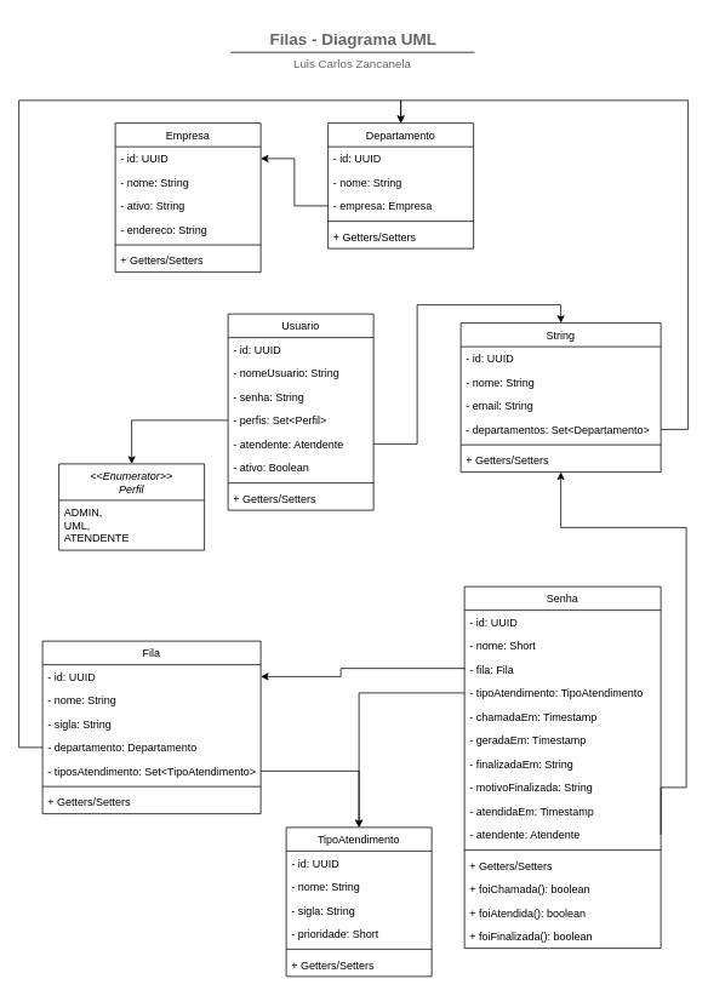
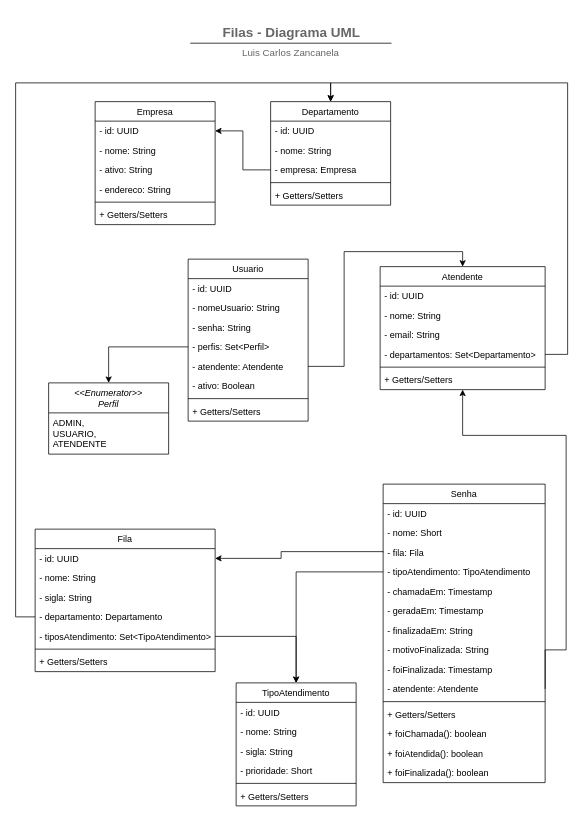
  <mxCell id="0" />
  <mxCell id="1" parent="0" />
  <mxCell id="2" value="Empresa" style="swimlane;fontStyle=0;align=center;verticalAlign=top;childLayout=stackLayout;horizontal=1;startSize=26;horizontalStack=0;resizeParent=1;resizeLast=0;collapsible=1;marginBottom=0;rounded=0;shadow=0;strokeWidth=1;" parent="1" vertex="1"><mxGeometry x="126" y="135" width="160" height="164" as="geometry"><mxRectangle x="230" y="140" width="160" height="26" as="alternateBounds" /></mxGeometry></mxCell>
  <mxCell id="3" value="- id: UUID" style="text;align=left;verticalAlign=top;spacingLeft=4;spacingRight=4;overflow=hidden;rotatable=0;points=[[0,0.5],[1,0.5]];portConstraint=eastwest;" parent="2" vertex="1"><mxGeometry y="26" width="160" height="26" as="geometry" /></mxCell>
  <mxCell id="4" value="- nome: String" style="text;align=left;verticalAlign=top;spacingLeft=4;spacingRight=4;overflow=hidden;rotatable=0;points=[[0,0.5],[1,0.5]];portConstraint=eastwest;" parent="2" vertex="1"><mxGeometry y="52" width="160" height="26" as="geometry" /></mxCell>
  <mxCell id="5" value="- ativo: String" style="text;align=left;verticalAlign=top;spacingLeft=4;spacingRight=4;overflow=hidden;rotatable=0;points=[[0,0.5],[1,0.5]];portConstraint=eastwest;rounded=0;shadow=0;html=0;" parent="2" vertex="1"><mxGeometry y="78" width="160" height="26" as="geometry" /></mxCell>
  <mxCell id="6" value="- endereco: String" style="text;align=left;verticalAlign=top;spacingLeft=4;spacingRight=4;overflow=hidden;rotatable=0;points=[[0,0.5],[1,0.5]];portConstraint=eastwest;rounded=0;shadow=0;html=0;" parent="2" vertex="1"><mxGeometry y="104" width="160" height="26" as="geometry" /></mxCell>
  <mxCell id="7" value="" style="line;html=1;strokeWidth=1;align=left;verticalAlign=middle;spacingTop=-1;spacingLeft=3;spacingRight=3;rotatable=0;labelPosition=right;points=[];portConstraint=eastwest;" parent="2" vertex="1"><mxGeometry y="130" width="160" height="8" as="geometry" /></mxCell>
  <mxCell id="8" value="+ Getters/Setters" style="text;align=left;verticalAlign=top;spacingLeft=4;spacingRight=4;overflow=hidden;rotatable=0;points=[[0,0.5],[1,0.5]];portConstraint=eastwest;rounded=0;shadow=0;html=0;" parent="2" vertex="1"><mxGeometry y="138" width="160" height="26" as="geometry" /></mxCell>
- <mxCell id="9" style="edgeStyle=orthogonalEdgeStyle;rounded=0;orthogonalLoop=1;jettySize=auto;html=1;entryX=0.5;entryY=0;entryDx=0;entryDy=0;exitX=0;exitY=0.5;exitDx=0;exitDy=0;endArrow=open;" parent="1" source="14" target="55" edge="1"><mxGeometry relative="1" as="geometry"><Array as="points"><mxPoint x="20" y="822" /><mxPoint x="20" y="110" /><mxPoint x="440" y="110" /></Array></mxGeometry></mxCell>
+ <mxCell id="9" style="edgeStyle=orthogonalEdgeStyle;rounded=0;orthogonalLoop=1;jettySize=auto;html=1;entryX=0.5;entryY=0;entryDx=0;entryDy=0;exitX=0;exitY=0.5;exitDx=0;exitDy=0;" parent="1" source="14" target="55" edge="1"><mxGeometry relative="1" as="geometry"><Array as="points"><mxPoint x="20" y="822" /><mxPoint x="20" y="110" /><mxPoint x="440" y="110" /></Array></mxGeometry></mxCell>
  <mxCell id="10" value="Fila" style="swimlane;fontStyle=0;align=center;verticalAlign=top;childLayout=stackLayout;horizontal=1;startSize=26;horizontalStack=0;resizeParent=1;resizeLast=0;collapsible=1;marginBottom=0;rounded=0;shadow=0;strokeWidth=1;" parent="1" vertex="1"><mxGeometry x="46" y="705" width="240" height="190" as="geometry"><mxRectangle x="130" y="380" width="160" height="26" as="alternateBounds" /></mxGeometry></mxCell>
  <mxCell id="11" value="- id: UUID" style="text;align=left;verticalAlign=top;spacingLeft=4;spacingRight=4;overflow=hidden;rotatable=0;points=[[0,0.5],[1,0.5]];portConstraint=eastwest;" parent="10" vertex="1"><mxGeometry y="26" width="240" height="26" as="geometry" /></mxCell>
  <mxCell id="12" value="- nome: String" style="text;align=left;verticalAlign=top;spacingLeft=4;spacingRight=4;overflow=hidden;rotatable=0;points=[[0,0.5],[1,0.5]];portConstraint=eastwest;rounded=0;shadow=0;html=0;" parent="10" vertex="1"><mxGeometry y="52" width="240" height="26" as="geometry" /></mxCell>
  <mxCell id="13" value="- sigla: String" style="text;align=left;verticalAlign=top;spacingLeft=4;spacingRight=4;overflow=hidden;rotatable=0;points=[[0,0.5],[1,0.5]];portConstraint=eastwest;rounded=0;shadow=0;html=0;" parent="10" vertex="1"><mxGeometry y="78" width="240" height="26" as="geometry" /></mxCell>
  <mxCell id="14" value="- departamento: Departamento" style="text;align=left;verticalAlign=top;spacingLeft=4;spacingRight=4;overflow=hidden;rotatable=0;points=[[0,0.5],[1,0.5]];portConstraint=eastwest;rounded=0;shadow=0;html=0;" parent="10" vertex="1"><mxGeometry y="104" width="240" height="26" as="geometry" /></mxCell>
  <mxCell id="15" value="- tiposAtendimento: Set&lt;TipoAtendimento&gt;" style="text;align=left;verticalAlign=top;spacingLeft=4;spacingRight=4;overflow=hidden;rotatable=0;points=[[0,0.5],[1,0.5]];portConstraint=eastwest;rounded=0;shadow=0;html=0;" parent="10" vertex="1"><mxGeometry y="130" width="240" height="26" as="geometry" /></mxCell>
  <mxCell id="16" value="" style="line;html=1;strokeWidth=1;align=left;verticalAlign=middle;spacingTop=-1;spacingLeft=3;spacingRight=3;rotatable=0;labelPosition=right;points=[];portConstraint=eastwest;" parent="10" vertex="1"><mxGeometry y="156" width="240" height="8" as="geometry" /></mxCell>
  <mxCell id="17" value="+ Getters/Setters" style="text;align=left;verticalAlign=top;spacingLeft=4;spacingRight=4;overflow=hidden;rotatable=0;points=[[0,0.5],[1,0.5]];portConstraint=eastwest;rounded=0;shadow=0;html=0;" parent="10" vertex="1"><mxGeometry y="164" width="240" height="26" as="geometry" /></mxCell>
  <mxCell id="18" style="edgeStyle=orthogonalEdgeStyle;rounded=0;orthogonalLoop=1;jettySize=auto;html=1;entryX=0.5;entryY=1;entryDx=0;entryDy=0;exitX=1;exitY=0.5;exitDx=0;exitDy=0;" parent="1" source="29" target="35" edge="1"><mxGeometry relative="1" as="geometry"><Array as="points"><mxPoint x="754" y="866" /><mxPoint x="754" y="580" /><mxPoint x="616" y="580" /></Array></mxGeometry></mxCell>
  <mxCell id="19" value="Senha" style="swimlane;fontStyle=0;align=center;verticalAlign=top;childLayout=stackLayout;horizontal=1;startSize=26;horizontalStack=0;resizeParent=1;resizeLast=0;collapsible=1;marginBottom=0;rounded=0;shadow=0;strokeWidth=1;" parent="1" vertex="1"><mxGeometry x="510" y="645" width="216" height="398" as="geometry"><mxRectangle x="340" y="380" width="170" height="26" as="alternateBounds" /></mxGeometry></mxCell>
  <mxCell id="20" value="- id: UUID" style="text;align=left;verticalAlign=top;spacingLeft=4;spacingRight=4;overflow=hidden;rotatable=0;points=[[0,0.5],[1,0.5]];portConstraint=eastwest;" parent="19" vertex="1"><mxGeometry y="26" width="216" height="26" as="geometry" /></mxCell>
  <mxCell id="21" value="- nome: Short" style="text;align=left;verticalAlign=top;spacingLeft=4;spacingRight=4;overflow=hidden;rotatable=0;points=[[0,0.5],[1,0.5]];portConstraint=eastwest;" parent="19" vertex="1"><mxGeometry y="52" width="216" height="26" as="geometry" /></mxCell>
  <mxCell id="22" value="- fila: Fila" style="text;align=left;verticalAlign=top;spacingLeft=4;spacingRight=4;overflow=hidden;rotatable=0;points=[[0,0.5],[1,0.5]];portConstraint=eastwest;" parent="19" vertex="1"><mxGeometry y="78" width="216" height="26" as="geometry" /></mxCell>
  <mxCell id="23" value="- tipoAtendimento: TipoAtendimento" style="text;align=left;verticalAlign=top;spacingLeft=4;spacingRight=4;overflow=hidden;rotatable=0;points=[[0,0.5],[1,0.5]];portConstraint=eastwest;" parent="19" vertex="1"><mxGeometry y="104" width="216" height="26" as="geometry" /></mxCell>
  <mxCell id="24" value="- chamadaEm: Timestamp" style="text;align=left;verticalAlign=top;spacingLeft=4;spacingRight=4;overflow=hidden;rotatable=0;points=[[0,0.5],[1,0.5]];portConstraint=eastwest;" vertex="1" parent="19"><mxGeometry y="130" width="216" height="26" as="geometry" /></mxCell>
  <mxCell id="25" value="- geradaEm: Timestamp" style="text;align=left;verticalAlign=top;spacingLeft=4;spacingRight=4;overflow=hidden;rotatable=0;points=[[0,0.5],[1,0.5]];portConstraint=eastwest;" parent="19" vertex="1"><mxGeometry y="156" width="216" height="26" as="geometry" /></mxCell>
  <mxCell id="26" value="- finalizadaEm: String" style="text;align=left;verticalAlign=top;spacingLeft=4;spacingRight=4;overflow=hidden;rotatable=0;points=[[0,0.5],[1,0.5]];portConstraint=eastwest;" parent="19" vertex="1"><mxGeometry y="182" width="216" height="26" as="geometry" /></mxCell>
  <mxCell id="27" value="- motivoFinalizada: String" style="text;align=left;verticalAlign=top;spacingLeft=4;spacingRight=4;overflow=hidden;rotatable=0;points=[[0,0.5],[1,0.5]];portConstraint=eastwest;" vertex="1" parent="19"><mxGeometry y="208" width="216" height="26" as="geometry" /></mxCell>
- <mxCell id="28" value="- atendidaEm: Timestamp" style="text;align=left;verticalAlign=top;spacingLeft=4;spacingRight=4;overflow=hidden;rotatable=0;points=[[0,0.5],[1,0.5]];portConstraint=eastwest;" parent="19" vertex="1"><mxGeometry y="234" width="216" height="26" as="geometry" /></mxCell>
+ <mxCell id="28" value="- foiFinalizada: Timestamp" style="text;align=left;verticalAlign=top;spacingLeft=4;spacingRight=4;overflow=hidden;rotatable=0;points=[[0,0.5],[1,0.5]];portConstraint=eastwest;" parent="19" vertex="1"><mxGeometry y="234" width="216" height="26" as="geometry" /></mxCell>
  <mxCell id="29" value="- atendente: Atendente" style="text;align=left;verticalAlign=top;spacingLeft=4;spacingRight=4;overflow=hidden;rotatable=0;points=[[0,0.5],[1,0.5]];portConstraint=eastwest;" parent="19" vertex="1"><mxGeometry y="260" width="216" height="26" as="geometry" /></mxCell>
  <mxCell id="30" value="" style="line;html=1;strokeWidth=1;align=left;verticalAlign=middle;spacingTop=-1;spacingLeft=3;spacingRight=3;rotatable=0;labelPosition=right;points=[];portConstraint=eastwest;" parent="19" vertex="1"><mxGeometry y="286" width="216" height="8" as="geometry" /></mxCell>
  <mxCell id="31" value="+ Getters/Setters" style="text;align=left;verticalAlign=top;spacingLeft=4;spacingRight=4;overflow=hidden;rotatable=0;points=[[0,0.5],[1,0.5]];portConstraint=eastwest;rounded=0;shadow=0;html=0;" parent="19" vertex="1"><mxGeometry y="294" width="216" height="26" as="geometry" /></mxCell>
  <mxCell id="32" value="+ foiChamada(): boolean" style="text;align=left;verticalAlign=top;spacingLeft=4;spacingRight=4;overflow=hidden;rotatable=0;points=[[0,0.5],[1,0.5]];portConstraint=eastwest;" vertex="1" parent="19"><mxGeometry y="320" width="216" height="26" as="geometry" /></mxCell>
  <mxCell id="33" value="+ foiAtendida(): boolean" style="text;align=left;verticalAlign=top;spacingLeft=4;spacingRight=4;overflow=hidden;rotatable=0;points=[[0,0.5],[1,0.5]];portConstraint=eastwest;" vertex="1" parent="19"><mxGeometry y="346" width="216" height="26" as="geometry" /></mxCell>
  <mxCell id="34" value="+ foiFinalizada(): boolean" style="text;align=left;verticalAlign=top;spacingLeft=4;spacingRight=4;overflow=hidden;rotatable=0;points=[[0,0.5],[1,0.5]];portConstraint=eastwest;" vertex="1" parent="19"><mxGeometry y="372" width="216" height="26" as="geometry" /></mxCell>
- <mxCell id="35" value="String" style="swimlane;fontStyle=0;align=center;verticalAlign=top;childLayout=stackLayout;horizontal=1;startSize=26;horizontalStack=0;resizeParent=1;resizeLast=0;collapsible=1;marginBottom=0;rounded=0;shadow=0;strokeWidth=1;" parent="1" vertex="1"><mxGeometry x="506" y="355" width="220" height="164" as="geometry"><mxRectangle x="230" y="140" width="160" height="26" as="alternateBounds" /></mxGeometry></mxCell>
+ <mxCell id="35" value="Atendente" style="swimlane;fontStyle=0;align=center;verticalAlign=top;childLayout=stackLayout;horizontal=1;startSize=26;horizontalStack=0;resizeParent=1;resizeLast=0;collapsible=1;marginBottom=0;rounded=0;shadow=0;strokeWidth=1;" parent="1" vertex="1"><mxGeometry x="506" y="355" width="220" height="164" as="geometry"><mxRectangle x="230" y="140" width="160" height="26" as="alternateBounds" /></mxGeometry></mxCell>
  <mxCell id="36" value="- id: UUID" style="text;align=left;verticalAlign=top;spacingLeft=4;spacingRight=4;overflow=hidden;rotatable=0;points=[[0,0.5],[1,0.5]];portConstraint=eastwest;" parent="35" vertex="1"><mxGeometry y="26" width="220" height="26" as="geometry" /></mxCell>
  <mxCell id="37" value="- nome: String" style="text;align=left;verticalAlign=top;spacingLeft=4;spacingRight=4;overflow=hidden;rotatable=0;points=[[0,0.5],[1,0.5]];portConstraint=eastwest;" parent="35" vertex="1"><mxGeometry y="52" width="220" height="26" as="geometry" /></mxCell>
  <mxCell id="38" value="- email: String" style="text;align=left;verticalAlign=top;spacingLeft=4;spacingRight=4;overflow=hidden;rotatable=0;points=[[0,0.5],[1,0.5]];portConstraint=eastwest;" parent="35" vertex="1"><mxGeometry y="78" width="220" height="26" as="geometry" /></mxCell>
  <mxCell id="39" value="- departamentos: Set&lt;Departamento&gt;" style="text;align=left;verticalAlign=top;spacingLeft=4;spacingRight=4;overflow=hidden;rotatable=0;points=[[0,0.5],[1,0.5]];portConstraint=eastwest;rounded=0;shadow=0;html=0;" parent="35" vertex="1"><mxGeometry y="104" width="220" height="26" as="geometry" /></mxCell>
  <mxCell id="40" value="" style="line;html=1;strokeWidth=1;align=left;verticalAlign=middle;spacingTop=-1;spacingLeft=3;spacingRight=3;rotatable=0;labelPosition=right;points=[];portConstraint=eastwest;" parent="35" vertex="1"><mxGeometry y="130" width="220" height="8" as="geometry" /></mxCell>
  <mxCell id="41" value="+ Getters/Setters" style="text;align=left;verticalAlign=top;spacingLeft=4;spacingRight=4;overflow=hidden;rotatable=0;points=[[0,0.5],[1,0.5]];portConstraint=eastwest;rounded=0;shadow=0;html=0;" parent="35" vertex="1"><mxGeometry y="138" width="220" height="26" as="geometry" /></mxCell>
  <mxCell id="42" value="Usuario" style="swimlane;fontStyle=0;align=center;verticalAlign=top;childLayout=stackLayout;horizontal=1;startSize=26;horizontalStack=0;resizeParent=1;resizeLast=0;collapsible=1;marginBottom=0;rounded=0;shadow=0;strokeWidth=1;" parent="1" vertex="1"><mxGeometry x="250" y="345" width="160" height="216" as="geometry"><mxRectangle x="230" y="140" width="160" height="26" as="alternateBounds" /></mxGeometry></mxCell>
  <mxCell id="43" value="- id: UUID" style="text;align=left;verticalAlign=top;spacingLeft=4;spacingRight=4;overflow=hidden;rotatable=0;points=[[0,0.5],[1,0.5]];portConstraint=eastwest;" parent="42" vertex="1"><mxGeometry y="26" width="160" height="26" as="geometry" /></mxCell>
  <mxCell id="44" value="- nomeUsuario: String" style="text;align=left;verticalAlign=top;spacingLeft=4;spacingRight=4;overflow=hidden;rotatable=0;points=[[0,0.5],[1,0.5]];portConstraint=eastwest;" parent="42" vertex="1"><mxGeometry y="52" width="160" height="26" as="geometry" /></mxCell>
  <mxCell id="45" value="- senha: String" style="text;align=left;verticalAlign=top;spacingLeft=4;spacingRight=4;overflow=hidden;rotatable=0;points=[[0,0.5],[1,0.5]];portConstraint=eastwest;rounded=0;shadow=0;html=0;" parent="42" vertex="1"><mxGeometry y="78" width="160" height="26" as="geometry" /></mxCell>
  <mxCell id="46" value="- perfis: Set&lt;Perfil&gt;" style="text;align=left;verticalAlign=top;spacingLeft=4;spacingRight=4;overflow=hidden;rotatable=0;points=[[0,0.5],[1,0.5]];portConstraint=eastwest;rounded=0;shadow=0;html=0;" parent="42" vertex="1"><mxGeometry y="104" width="160" height="26" as="geometry" /></mxCell>
  <mxCell id="47" value="- atendente: Atendente" style="text;align=left;verticalAlign=top;spacingLeft=4;spacingRight=4;overflow=hidden;rotatable=0;points=[[0,0.5],[1,0.5]];portConstraint=eastwest;rounded=0;shadow=0;html=0;" parent="42" vertex="1"><mxGeometry y="130" width="160" height="26" as="geometry" /></mxCell>
  <mxCell id="48" value="- ativo: Boolean" style="text;align=left;verticalAlign=top;spacingLeft=4;spacingRight=4;overflow=hidden;rotatable=0;points=[[0,0.5],[1,0.5]];portConstraint=eastwest;rounded=0;shadow=0;html=0;" parent="42" vertex="1"><mxGeometry y="156" width="160" height="26" as="geometry" /></mxCell>
  <mxCell id="49" value="" style="line;html=1;strokeWidth=1;align=left;verticalAlign=middle;spacingTop=-1;spacingLeft=3;spacingRight=3;rotatable=0;labelPosition=right;points=[];portConstraint=eastwest;" parent="42" vertex="1"><mxGeometry y="182" width="160" height="8" as="geometry" /></mxCell>
  <mxCell id="50" value="+ Getters/Setters" style="text;align=left;verticalAlign=top;spacingLeft=4;spacingRight=4;overflow=hidden;rotatable=0;points=[[0,0.5],[1,0.5]];portConstraint=eastwest;rounded=0;shadow=0;html=0;" parent="42" vertex="1"><mxGeometry y="190" width="160" height="26" as="geometry" /></mxCell>
  <mxCell id="51" value="&lt;&lt;Enumerator&gt;&gt;&#10;Perfil" style="swimlane;fontStyle=2;align=center;verticalAlign=top;childLayout=stackLayout;horizontal=1;startSize=40;horizontalStack=0;resizeParent=1;resizeLast=0;collapsible=1;marginBottom=0;rounded=0;shadow=0;strokeWidth=1;" parent="1" vertex="1"><mxGeometry x="64" y="510" width="160" height="95" as="geometry"><mxRectangle x="230" y="140" width="160" height="26" as="alternateBounds" /></mxGeometry></mxCell>
- <mxCell id="52" value="ADMIN, &#10;UML, &#10;ATENDENTE" style="text;align=left;verticalAlign=top;spacingLeft=4;spacingRight=4;overflow=hidden;rotatable=0;points=[[0,0.5],[1,0.5]];portConstraint=eastwest;" parent="51" vertex="1"><mxGeometry y="40" width="160" height="55" as="geometry" /></mxCell>
+ <mxCell id="52" value="ADMIN, &#10;USUARIO, &#10;ATENDENTE" style="text;align=left;verticalAlign=top;spacingLeft=4;spacingRight=4;overflow=hidden;rotatable=0;points=[[0,0.5],[1,0.5]];portConstraint=eastwest;" parent="51" vertex="1"><mxGeometry y="40" width="160" height="55" as="geometry" /></mxCell>
  <mxCell id="53" style="edgeStyle=orthogonalEdgeStyle;rounded=0;orthogonalLoop=1;jettySize=auto;html=1;entryX=1;entryY=0.5;entryDx=0;entryDy=0;exitX=0;exitY=0.5;exitDx=0;exitDy=0;" parent="1" source="22" target="11" edge="1"><mxGeometry relative="1" as="geometry"><Array as="points"><mxPoint x="510" y="735" /><mxPoint x="374" y="735" /><mxPoint x="374" y="744" /></Array><mxPoint x="466" y="870" as="sourcePoint" /></mxGeometry></mxCell>
  <mxCell id="54" style="edgeStyle=orthogonalEdgeStyle;rounded=0;orthogonalLoop=1;jettySize=auto;html=1;exitX=0;exitY=0.5;exitDx=0;exitDy=0;" parent="1" source="58" target="3" edge="1"><mxGeometry relative="1" as="geometry" /></mxCell>
  <mxCell id="55" value="Departamento" style="swimlane;fontStyle=0;align=center;verticalAlign=top;childLayout=stackLayout;horizontal=1;startSize=26;horizontalStack=0;resizeParent=1;resizeLast=0;collapsible=1;marginBottom=0;rounded=0;shadow=0;strokeWidth=1;" parent="1" vertex="1"><mxGeometry x="360" y="135" width="160" height="138" as="geometry"><mxRectangle x="230" y="140" width="160" height="26" as="alternateBounds" /></mxGeometry></mxCell>
  <mxCell id="56" value="- id: UUID" style="text;align=left;verticalAlign=top;spacingLeft=4;spacingRight=4;overflow=hidden;rotatable=0;points=[[0,0.5],[1,0.5]];portConstraint=eastwest;" parent="55" vertex="1"><mxGeometry y="26" width="160" height="26" as="geometry" /></mxCell>
  <mxCell id="57" value="- nome: String" style="text;align=left;verticalAlign=top;spacingLeft=4;spacingRight=4;overflow=hidden;rotatable=0;points=[[0,0.5],[1,0.5]];portConstraint=eastwest;" parent="55" vertex="1"><mxGeometry y="52" width="160" height="26" as="geometry" /></mxCell>
  <mxCell id="58" value="- empresa: Empresa" style="text;align=left;verticalAlign=top;spacingLeft=4;spacingRight=4;overflow=hidden;rotatable=0;points=[[0,0.5],[1,0.5]];portConstraint=eastwest;rounded=0;shadow=0;html=0;" parent="55" vertex="1"><mxGeometry y="78" width="160" height="26" as="geometry" /></mxCell>
  <mxCell id="59" value="" style="line;html=1;strokeWidth=1;align=left;verticalAlign=middle;spacingTop=-1;spacingLeft=3;spacingRight=3;rotatable=0;labelPosition=right;points=[];portConstraint=eastwest;" parent="55" vertex="1"><mxGeometry y="104" width="160" height="8" as="geometry" /></mxCell>
  <mxCell id="60" value="+ Getters/Setters" style="text;align=left;verticalAlign=top;spacingLeft=4;spacingRight=4;overflow=hidden;rotatable=0;points=[[0,0.5],[1,0.5]];portConstraint=eastwest;rounded=0;shadow=0;html=0;" parent="55" vertex="1"><mxGeometry y="112" width="160" height="26" as="geometry" /></mxCell>
  <mxCell id="61" value="" style="group" parent="1" vertex="1" connectable="0"><mxGeometry x="237" y="20" width="300.85" height="66.04" as="geometry" /></mxCell>
  <mxCell id="62" value="Filas - Diagrama UML" style="text;html=1;strokeColor=none;fillColor=none;align=center;verticalAlign=middle;whiteSpace=wrap;rounded=0;fontStyle=1;fontSize=18;fontColor=#666666;" parent="61" vertex="1"><mxGeometry x="0.85" width="300" height="45.763" as="geometry" /></mxCell>
  <mxCell id="63" value="Luis Carlos Zancanela" style="text;html=1;strokeColor=none;fillColor=none;align=center;verticalAlign=middle;whiteSpace=wrap;rounded=0;fontStyle=0;fontSize=13;fontColor=#666666;" parent="61" vertex="1"><mxGeometry y="34.006" width="300" height="32.034" as="geometry" /></mxCell>
  <mxCell id="64" value="" style="line;html=1;strokeWidth=1;align=left;verticalAlign=middle;spacingTop=-1;spacingLeft=3;spacingRight=3;rotatable=0;labelPosition=right;points=[];portConstraint=eastwest;fontColor=#666666;" parent="61" vertex="1"><mxGeometry x="15.854" y="31.003" width="268.293" height="12.203" as="geometry" /></mxCell>
  <mxCell id="65" value="TipoAtendimento" style="swimlane;fontStyle=0;align=center;verticalAlign=top;childLayout=stackLayout;horizontal=1;startSize=26;horizontalStack=0;resizeParent=1;resizeLast=0;collapsible=1;marginBottom=0;rounded=0;shadow=0;strokeWidth=1;" parent="1" vertex="1"><mxGeometry x="314" y="910" width="160" height="164" as="geometry"><mxRectangle x="130" y="380" width="160" height="26" as="alternateBounds" /></mxGeometry></mxCell>
  <mxCell id="66" value="- id: UUID" style="text;align=left;verticalAlign=top;spacingLeft=4;spacingRight=4;overflow=hidden;rotatable=0;points=[[0,0.5],[1,0.5]];portConstraint=eastwest;" parent="65" vertex="1"><mxGeometry y="26" width="160" height="26" as="geometry" /></mxCell>
  <mxCell id="67" value="- nome: String" style="text;align=left;verticalAlign=top;spacingLeft=4;spacingRight=4;overflow=hidden;rotatable=0;points=[[0,0.5],[1,0.5]];portConstraint=eastwest;rounded=0;shadow=0;html=0;" parent="65" vertex="1"><mxGeometry y="52" width="160" height="26" as="geometry" /></mxCell>
  <mxCell id="68" value="- sigla: String" style="text;align=left;verticalAlign=top;spacingLeft=4;spacingRight=4;overflow=hidden;rotatable=0;points=[[0,0.5],[1,0.5]];portConstraint=eastwest;rounded=0;shadow=0;html=0;" parent="65" vertex="1"><mxGeometry y="78" width="160" height="26" as="geometry" /></mxCell>
  <mxCell id="69" value="- prioridade: Short" style="text;align=left;verticalAlign=top;spacingLeft=4;spacingRight=4;overflow=hidden;rotatable=0;points=[[0,0.5],[1,0.5]];portConstraint=eastwest;rounded=0;shadow=0;html=0;" parent="65" vertex="1"><mxGeometry y="104" width="160" height="26" as="geometry" /></mxCell>
  <mxCell id="70" value="" style="line;html=1;strokeWidth=1;align=left;verticalAlign=middle;spacingTop=-1;spacingLeft=3;spacingRight=3;rotatable=0;labelPosition=right;points=[];portConstraint=eastwest;" parent="65" vertex="1"><mxGeometry y="130" width="160" height="8" as="geometry" /></mxCell>
  <mxCell id="71" value="+ Getters/Setters" style="text;align=left;verticalAlign=top;spacingLeft=4;spacingRight=4;overflow=hidden;rotatable=0;points=[[0,0.5],[1,0.5]];portConstraint=eastwest;rounded=0;shadow=0;html=0;" parent="65" vertex="1"><mxGeometry y="138" width="160" height="26" as="geometry" /></mxCell>
  <mxCell id="72" style="edgeStyle=orthogonalEdgeStyle;rounded=0;orthogonalLoop=1;jettySize=auto;html=1;entryX=0.5;entryY=0;entryDx=0;entryDy=0;" parent="1" source="15" target="65" edge="1"><mxGeometry relative="1" as="geometry" /></mxCell>
  <mxCell id="73" style="edgeStyle=orthogonalEdgeStyle;rounded=0;orthogonalLoop=1;jettySize=auto;html=1;startArrow=none;startFill=0;endArrow=classic;endFill=1;" parent="1" source="46" target="51" edge="1"><mxGeometry relative="1" as="geometry" /></mxCell>
  <mxCell id="74" style="edgeStyle=orthogonalEdgeStyle;rounded=0;orthogonalLoop=1;jettySize=auto;html=1;entryX=0.5;entryY=0;entryDx=0;entryDy=0;startArrow=none;startFill=0;endArrow=classic;endFill=1;exitX=1;exitY=0.5;exitDx=0;exitDy=0;" parent="1" source="39" target="55" edge="1"><mxGeometry relative="1" as="geometry"><Array as="points"><mxPoint x="756" y="472" /><mxPoint x="756" y="110" /><mxPoint x="440" y="110" /></Array></mxGeometry></mxCell>
  <mxCell id="75" style="edgeStyle=orthogonalEdgeStyle;rounded=0;orthogonalLoop=1;jettySize=auto;html=1;entryX=0.5;entryY=0;entryDx=0;entryDy=0;startArrow=none;startFill=0;endArrow=classic;endFill=1;" parent="1" source="47" target="35" edge="1"><mxGeometry relative="1" as="geometry" /></mxCell>
  <mxCell id="76" style="edgeStyle=orthogonalEdgeStyle;rounded=0;orthogonalLoop=1;jettySize=auto;html=1;entryX=0.5;entryY=0;entryDx=0;entryDy=0;startArrow=none;startFill=0;endArrow=open;endFill=1;exitX=0;exitY=0.5;exitDx=0;exitDy=0;" parent="1" source="23" target="65" edge="1"><mxGeometry relative="1" as="geometry"><Array as="points"><mxPoint x="394" y="762" /></Array></mxGeometry></mxCell>
